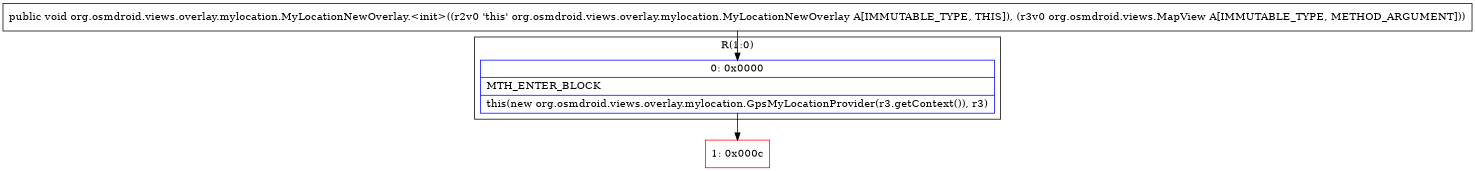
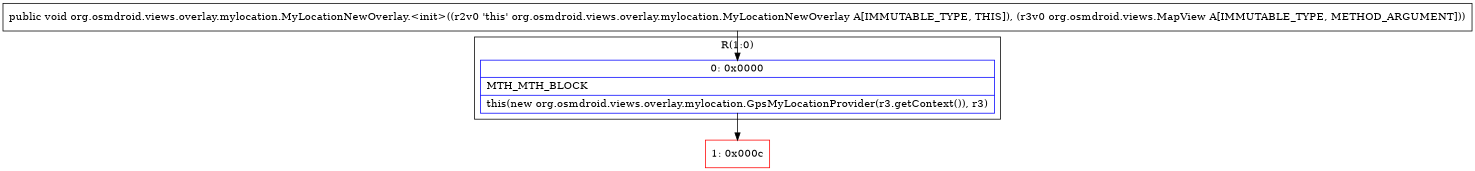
  digraph {
    node [shape=record]
-   n1 [color=blue label="{0\:\ 0x0000|MTH_ENTER_BLOCK\l|this(new org.osmdroid.views.overlay.mylocation.GpsMyLocationProvider(r3.getContext()), r3)\l}"]
+   n1 [color=blue label="{0\:\ 0x0000|MTH_MTH_BLOCK\l|this(new org.osmdroid.views.overlay.mylocation.GpsMyLocationProvider(r3.getContext()), r3)\l}"]
    n2 [color=red label="{1\:\ 0x000c}"]
    n3 [label="{public void org.osmdroid.views.overlay.mylocation.MyLocationNewOverlay.\<init\>((r2v0 'this' org.osmdroid.views.overlay.mylocation.MyLocationNewOverlay A[IMMUTABLE_TYPE, THIS]), (r3v0 org.osmdroid.views.MapView A[IMMUTABLE_TYPE, METHOD_ARGUMENT])) }"]
    subgraph cluster_1 {
      label="R(1:0)"
      n1
    }
    n1 -> n2
    n3 -> n1
  }
